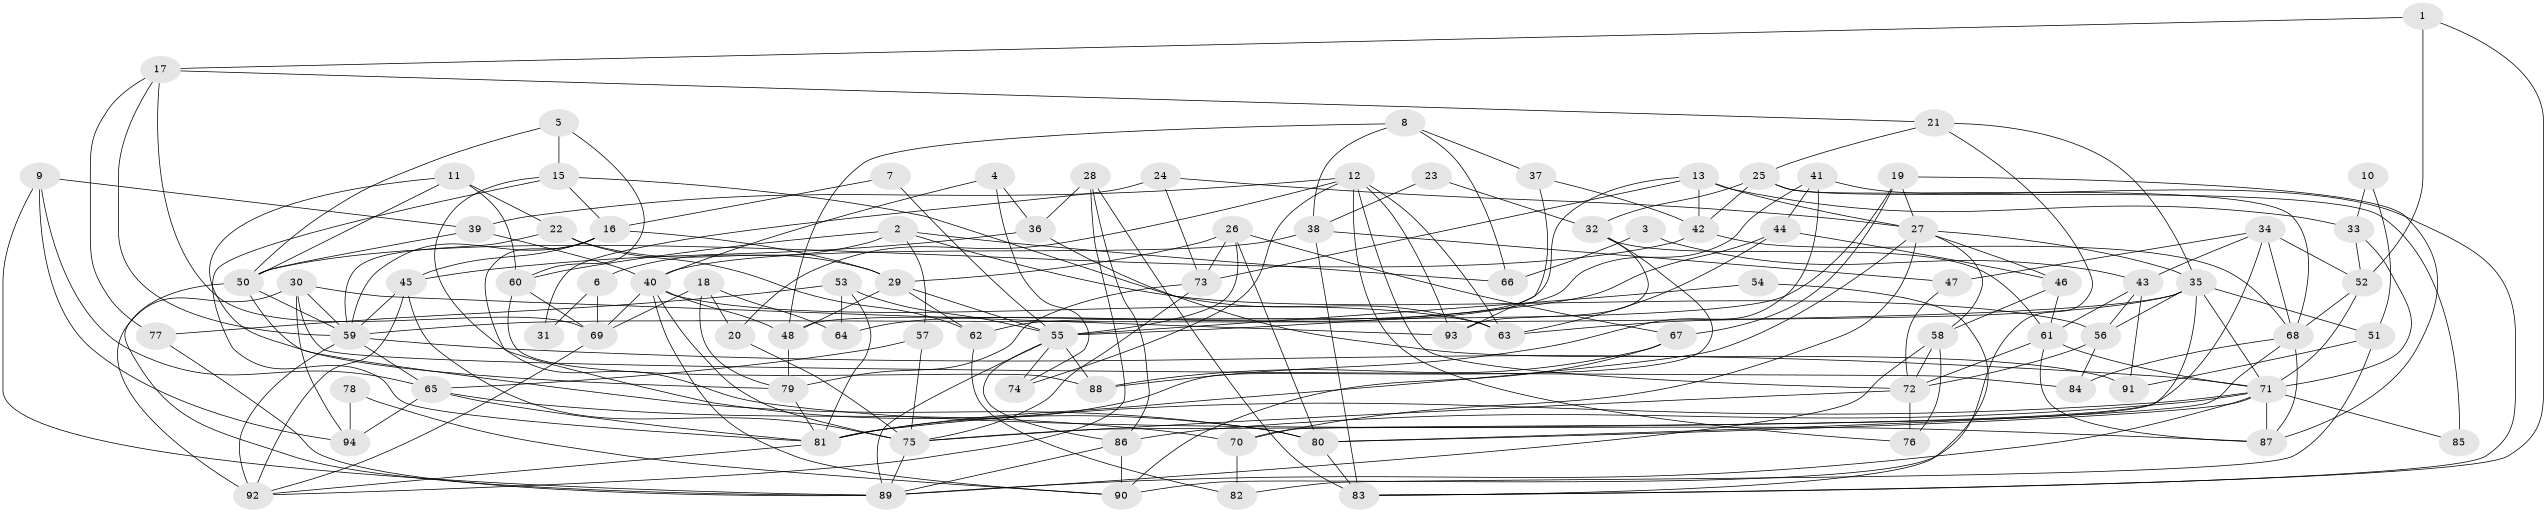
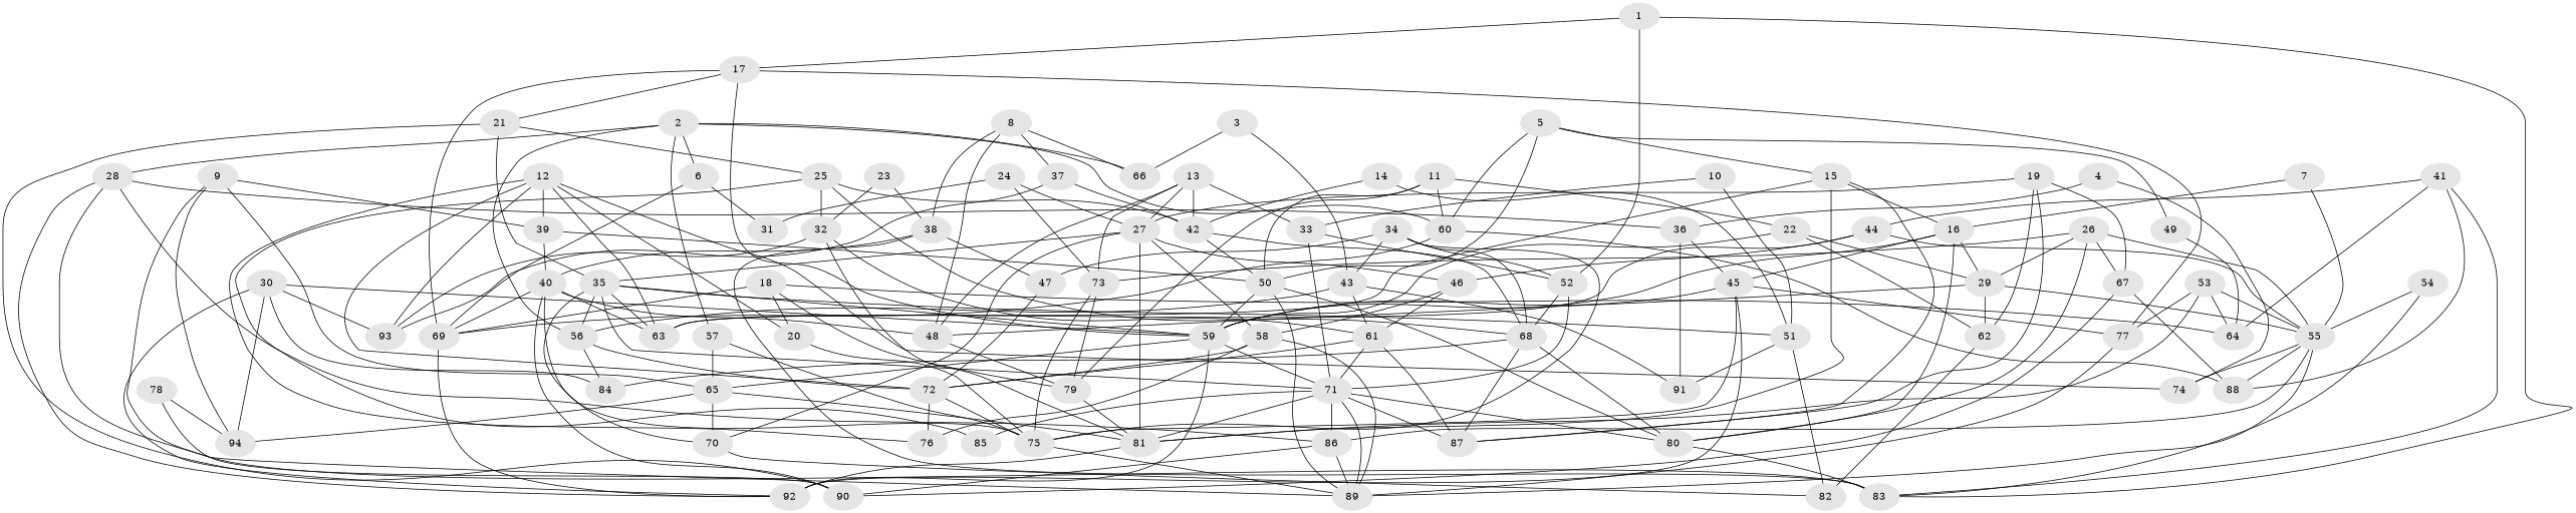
  graph {
    node [color=gray90 style=filled]
    edge [weight=1.0]
    1
    17
    52
    83
    69
    59
    21
    77
    68
    71
    2
    6
    28
    56
    57
    60
    66
    31
    36
    86
    92
    72
    84
    75
    65
    88
    3
    43
    61
    91
    4
    40
    74
    45
    48
    63
    90
    89
    5
    15
+   49
    50
    16
    81
    87
    64
    80
    7
    55
    29
    8
    37
    38
    93
    42
    47
    79
    9
    39
    94
    70
    10
    33
    51
    82
    11
    22
    62
    12
    20
    76
    13
    27
    73
    35
    46
    58
+   14
    25
    18
    19
    67
    32
    85
    23
    24
    26
    30
    34
    41
    44
    53
    54
    78
    1 -- 17
    1 -- 52
    1 -- 83
    17 -- 69
    17 -- 59
    17 -- 21
    17 -- 77
    52 -- 68
    52 -- 71
    69 -- 92
    59 -- 71
    59 -- 92 [weight=2.0]
    59 -- 65
    21 -- 90
    21 -- 35
    21 -- 25
    77 -- 89
    68 -- 84
    68 -- 87
    68 -- 80
    71 -- 86
    71 -- 89
    71 -- 81
    71 -- 87
    71 -- 80
    71 -- 85
    2 -- 6
+   2 -- 28
    2 -- 56
    2 -- 57
    2 -- 60
    2 -- 66
    6 -- 69
    6 -- 31
    28 -- 83
    28 -- 36
    28 -- 86
    28 -- 92
    56 -- 72
    56 -- 84
    57 -- 75
    57 -- 65
    60 -- 69
    60 -- 88
    36 -- 91
    36 -- 45
    86 -- 90
    86 -- 89
    72 -- 75
    72 -- 76 [weight=2.0]
    75 -- 89
    65 -- 81
    65 -- 94
    65 -- 70
    3 -- 66
    3 -- 43
    43 -- 56
    43 -- 61
    43 -- 91
    61 -- 71
    61 -- 72
    61 -- 87
    4 -- 36
-   4 -- 40
    4 -- 74
    40 -- 69
    40 -- 75
    40 -- 48
    40 -- 63
    40 -- 90
    45 -- 59
+   45 -- 77
    45 -- 92
    45 -- 75
    48 -- 79
    5 -- 60
    5 -- 15
+   5 -- 49
    5 -- 50
    15 -- 63
    15 -- 16
    15 -- 81
    15 -- 87
+   49 -- 64
    50 -- 59
    50 -- 89
    50 -- 80
    16 -- 59
    16 -- 45
    16 -- 80
    16 -- 29
    81 -- 92
    80 -- 83
    7 -- 16
    7 -- 55
    55 -- 86
    55 -- 88
    55 -- 74
    55 -- 89
    29 -- 48
    29 -- 55
    29 -- 62
    8 -- 66
    8 -- 48
    8 -- 37
    8 -- 38
    37 -- 93
    37 -- 42
    38 -- 83 [weight=2.0]
    38 -- 40
    38 -- 47
    42 -- 68
    42 -- 50
    47 -- 72
    79 -- 81
    9 -- 65
    9 -- 89
    9 -- 39
    9 -- 94
    39 -- 40
    39 -- 50
    70 -- 82
    10 -- 33
    10 -- 51
    33 -- 52
    33 -- 71
    51 -- 91
    51 -- 82
    11 -- 60
    11 -- 50
    11 -- 79
    11 -- 22
    22 -- 59
    22 -- 29
    22 -- 62
    62 -- 82
    12 -- 72
    12 -- 74
    12 -- 63
    12 -- 93
    12 -- 39
    12 -- 20
    12 -- 76
    20 -- 75
    13 -- 48
    13 -- 42
    13 -- 33
    13 -- 27
    13 -- 73
    27 -- 81 [weight=2.0]
    27 -- 70
    27 -- 35
    27 -- 46
    27 -- 58
    73 -- 75
    73 -- 79
    35 -- 59
    35 -- 71
    35 -- 56
    35 -- 63
    35 -- 70
    35 -- 51
    46 -- 61
    46 -- 58
    58 -- 72
    58 -- 89
    58 -- 76
+   14 -- 42
+   14 -- 51
    25 -- 68
    25 -- 42
    25 -- 32 [weight=2.0]
    25 -- 85
    18 -- 69
    18 -- 64
    18 -- 79
    18 -- 20
    19 -- 87
    19 -- 62
    19 -- 27
    19 -- 67
    67 -- 88
    67 -- 90
    32 -- 61
    32 -- 81
    32 -- 93
    23 -- 38
    23 -- 32
    24 -- 31
    24 -- 27
    24 -- 73
    26 -- 80
    26 -- 55
    26 -- 29
    26 -- 73
    26 -- 67
    30 -- 59
    30 -- 92
    30 -- 84
    30 -- 93
    30 -- 94
    34 -- 52
    34 -- 68
    34 -- 75
    34 -- 43
    34 -- 47
    41 -- 83
    41 -- 88
    41 -- 64
    41 -- 44
    44 -- 63
    44 -- 55
    44 -- 46
    53 -- 77
    53 -- 81
    53 -- 64
    53 -- 55 [weight=2.0]
    54 -- 83
    54 -- 55
    78 -- 90
    78 -- 94
  }
